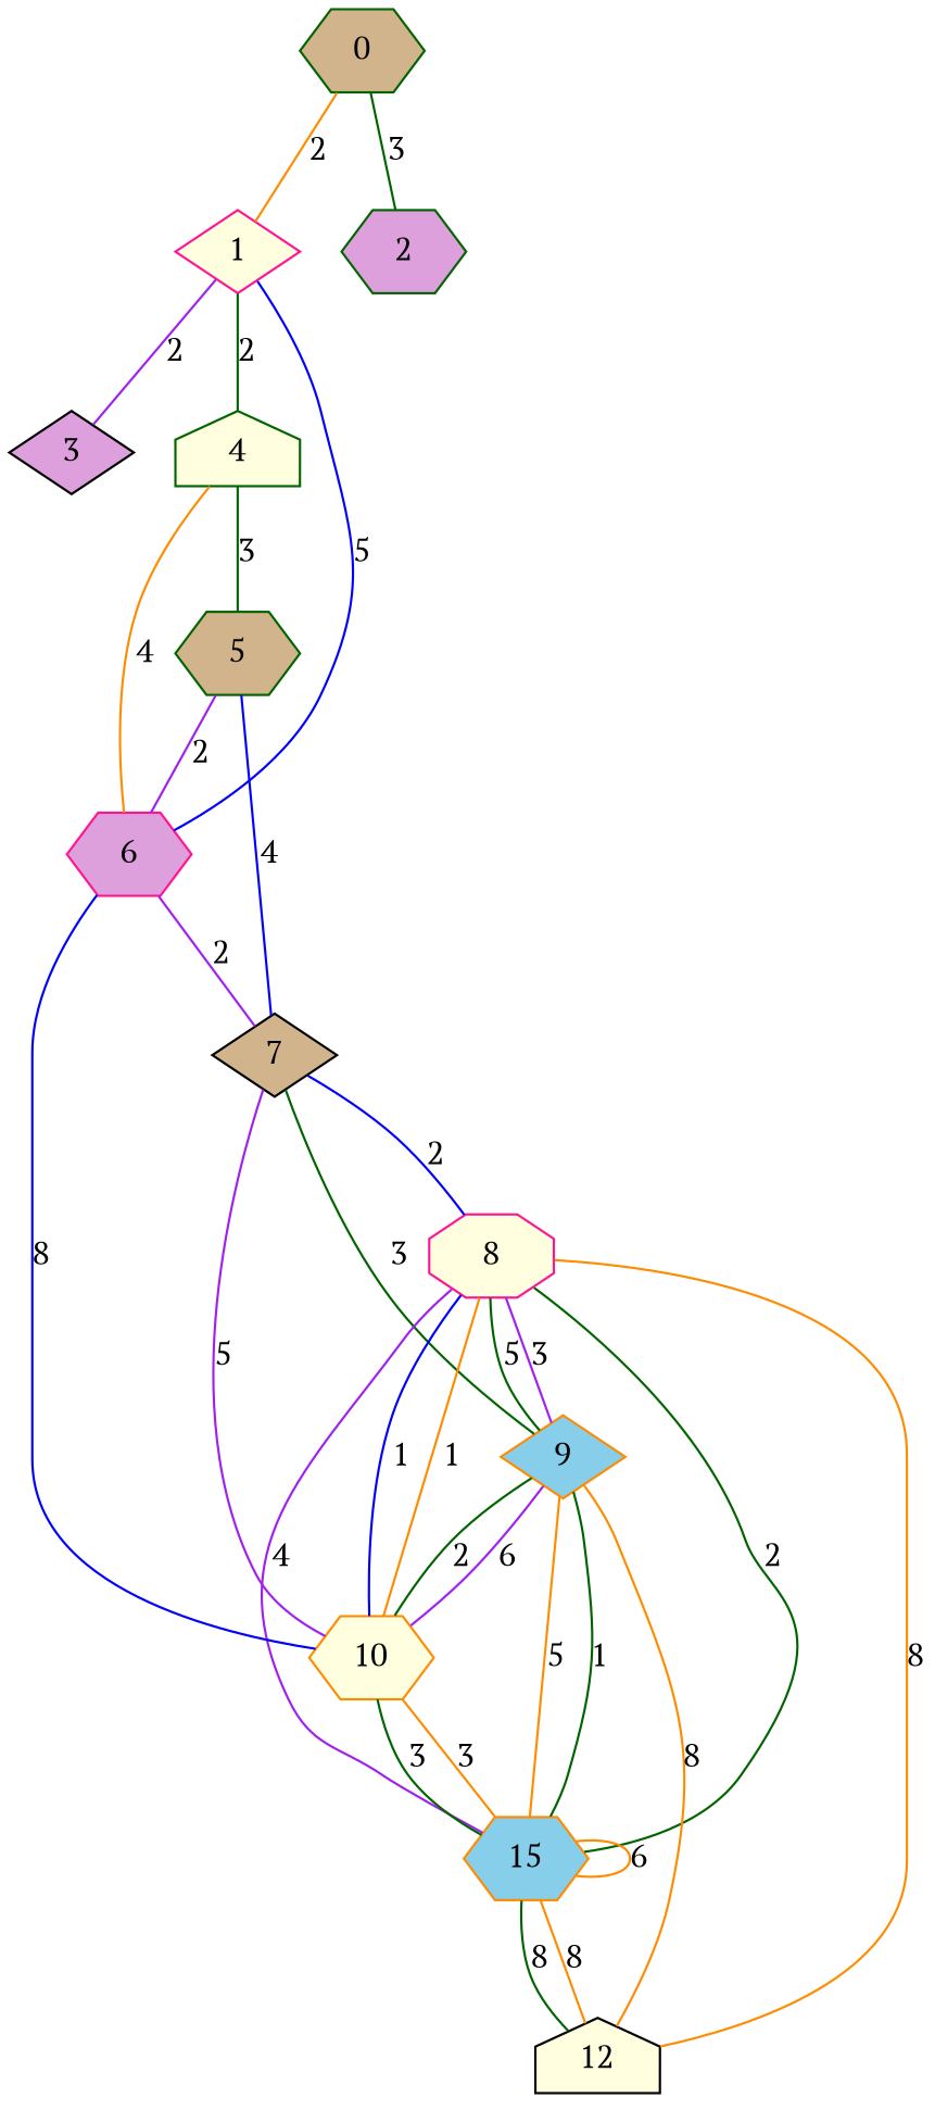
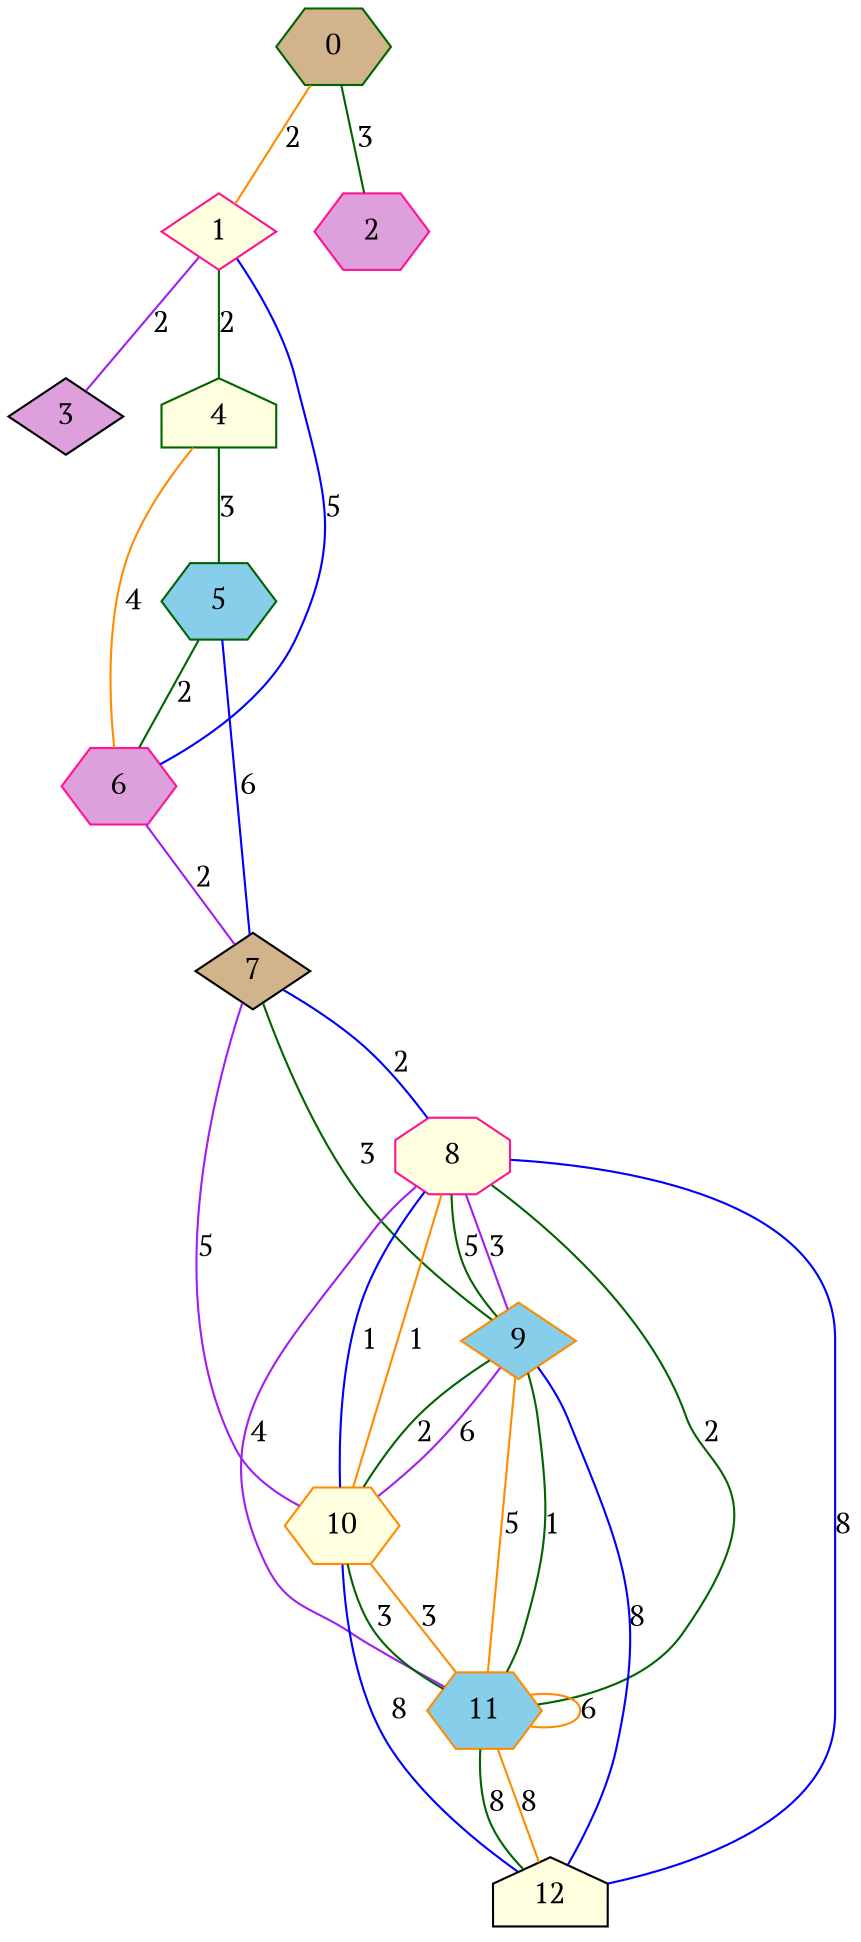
  graph {
    fontname="PT Serif"
    node [color=deeppink fillcolor=lightyellow fontname="PT Serif" shape=hexagon style=filled weight=1]
    edge [color=darkgreen fontname="PT Serif"]
    0 [color=darkgreen fillcolor=tan]
    1 [shape=diamond]
-   2 [color=darkgreen fillcolor=plum]
+   2 [fillcolor=plum]
    3 [color=black fillcolor=plum shape=diamond]
    4 [color=darkgreen shape=house]
    6 [fillcolor=plum]
-   5 [color=darkgreen fillcolor=tan]
+   5 [color=darkgreen fillcolor=skyblue]
    7 [color=black fillcolor=tan shape=diamond]
    8 [shape=octagon]
    9 [color=darkorange fillcolor=skyblue shape=diamond]
    10 [color=darkorange]
-   11 [color=darkorange fillcolor=skyblue weight=2 label=15]
+   11 [color=darkorange fillcolor=skyblue weight=2]
    12 [color=black shape=house weight=4]
    0 -- 1 [color=darkorange label=2]
    0 -- 2 [label=3]
    1 -- 3 [color=purple label=2]
    1 -- 4 [label=2]
    1 -- 6 [color=blue label=5]
    4 -- 5 [label=3]
    6 -- 4 [color=darkorange label=4]
    6 -- 7 [color=purple label=2]
-   5 -- 6 [color=purple label=2]
-   5 -- 7 [color=blue label=4]
+   5 -- 6 [label=2]
+   5 -- 7 [color=blue label=6]
    7 -- 8 [color=blue label=2]
    7 -- 9 [label=3]
    7 -- 10 [color=purple label=5]
    8 -- 9 [label=5]
    8 -- 9 [color=purple label=3]
    8 -- 10 [color=darkorange label=1]
    8 -- 10 [color=blue label=1]
    8 -- 11 [label=2]
    8 -- 11 [color=purple label=4]
-   8 -- 12 [color=darkorange label=8]
+   8 -- 12 [color=blue label=8]
    9 -- 10 [color=purple label=6]
    9 -- 10 [label=2]
    9 -- 11 [color=darkorange label=5]
    9 -- 11 [label=1]
-   9 -- 12 [color=darkorange label=8]
+   9 -- 12 [color=blue label=8]
    10 -- 11 [label=3]
    10 -- 11 [color=darkorange label=3]
-   10 -- 6 [color=blue label=8]
+   10 -- 12 [color=blue label=8]
    11 -- 11 [color=darkorange label=6]
    11 -- 12 [color=darkorange label=8]
    11 -- 12 [label=8]
  }
